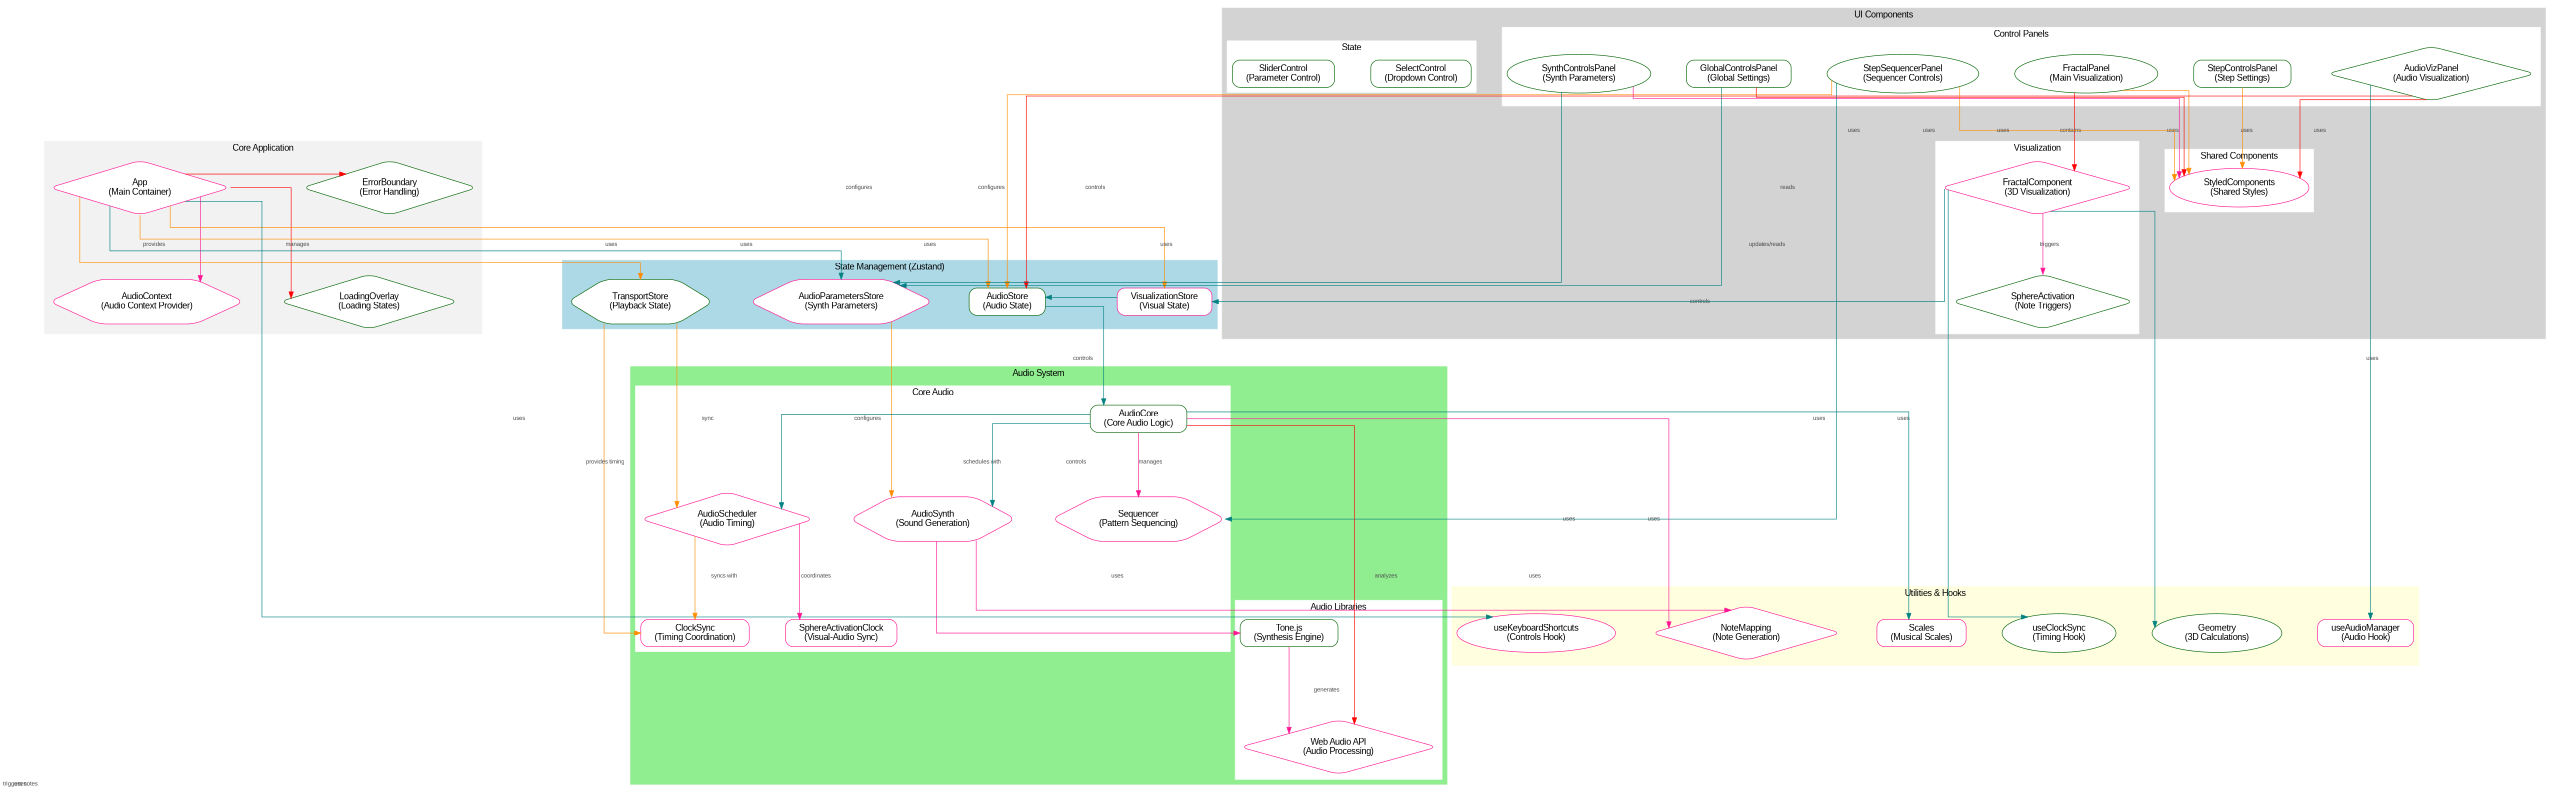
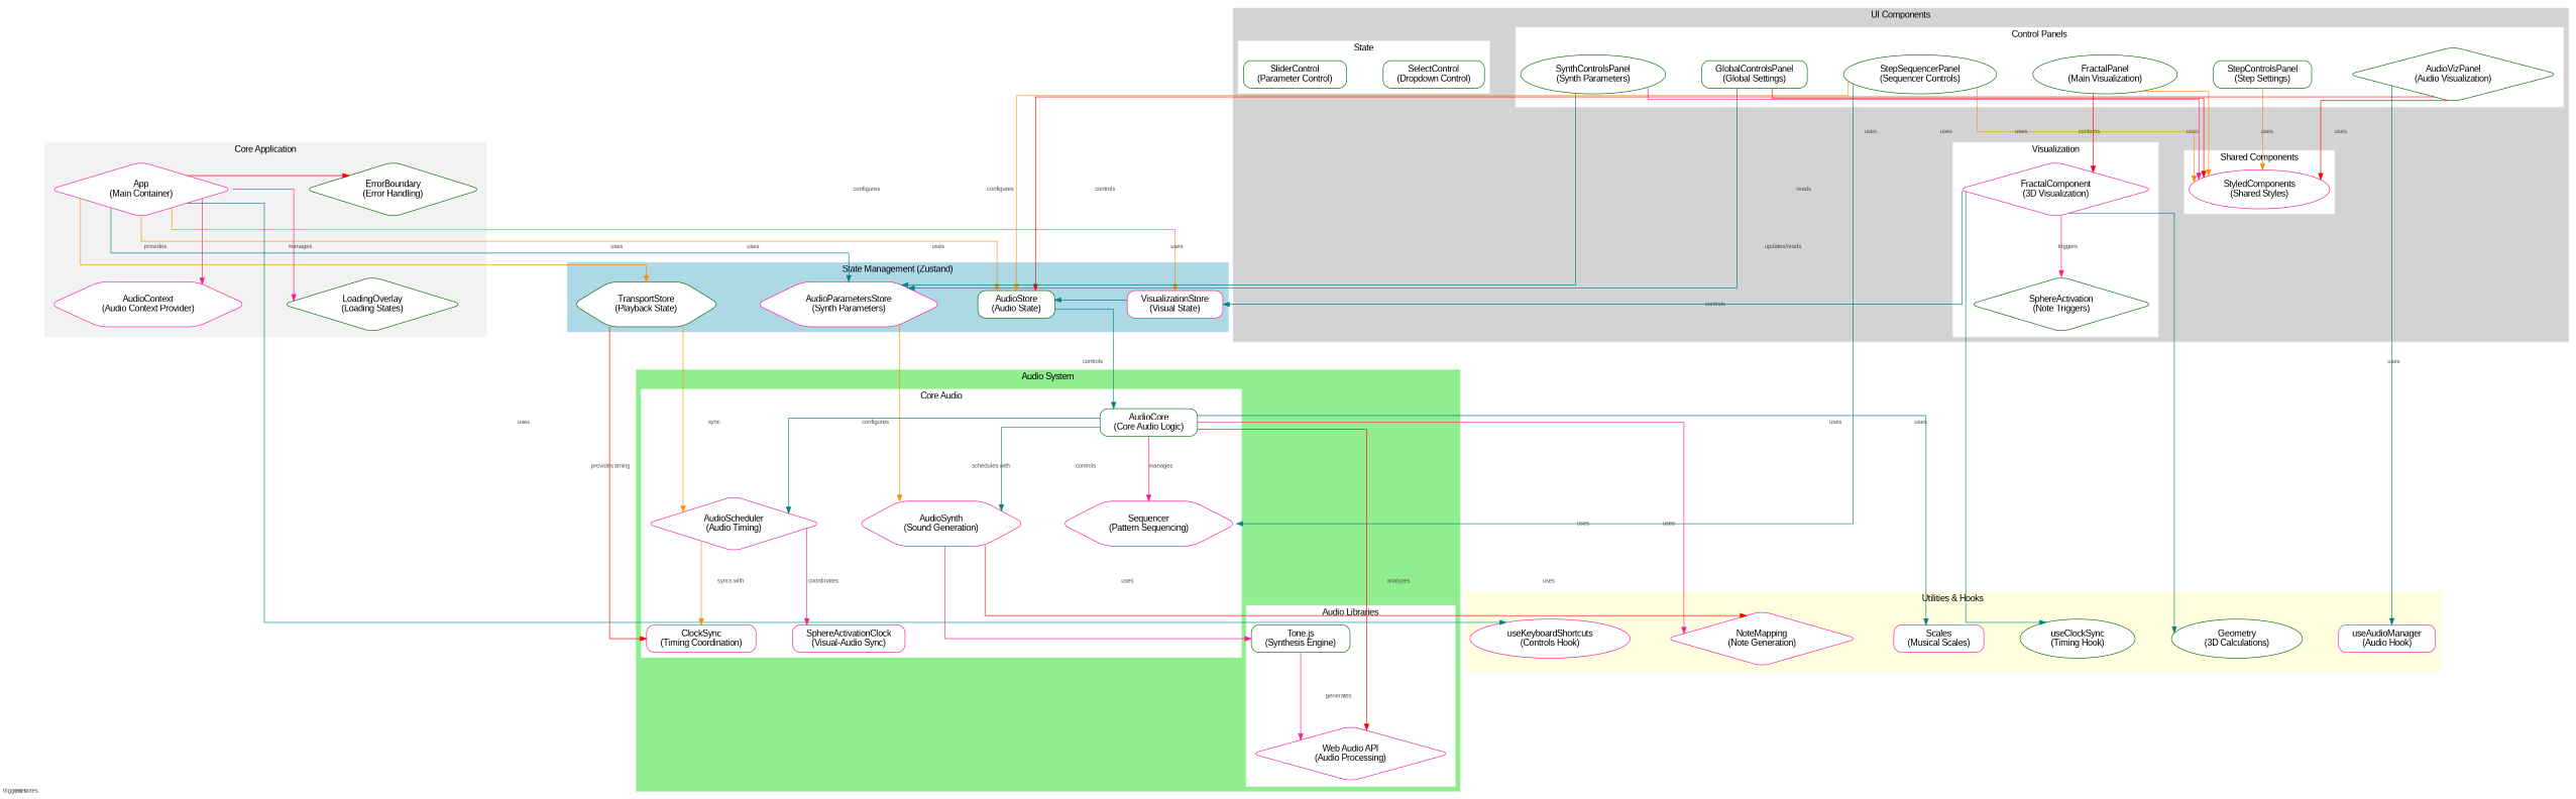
  digraph {
    fontname=Arial
    nodesep=0.8
    rankdir=TB
    ranksep=1.2
    splines=ortho
    node [color=darkgreen fillcolor=white fontname=Arial margin="0.3,0.1" shape=box style="rounded,filled"]
    edge [color=teal fontcolor=gray30 fontname=Arial fontsize=9]
    n1 [color=deeppink label="App\n(Main Container)" shape=diamond]
    n2 [label="ErrorBoundary\n(Error Handling)" shape=diamond]
    n3 [label="LoadingOverlay\n(Loading States)" shape=diamond]
    n4 [color=deeppink label="AudioContext\n(Audio Context Provider)" shape=hexagon]
    n5 [label="FractalPanel\n(Main Visualization)" shape=ellipse]
    n6 [label="AudioVizPanel\n(Audio Visualization)" shape=diamond]
    n7 [label="GlobalControlsPanel\n(Global Settings)"]
    n8 [label="StepSequencerPanel\n(Sequencer Controls)" shape=ellipse]
    n9 [label="SynthControlsPanel\n(Synth Parameters)" shape=ellipse]
    n10 [label="StepControlsPanel\n(Step Settings)"]
    n11 [color=deeppink label="FractalComponent\n(3D Visualization)" shape=diamond]
    n12 [label="SphereActivation\n(Note Triggers)" shape=diamond]
    n13 [label="SelectControl\n(Dropdown Control)"]
    n14 [label="SliderControl\n(Parameter Control)"]
    n15 [color=deeppink label="StyledComponents\n(Shared Styles)" shape=ellipse]
    n16 [label="AudioStore\n(Audio State)"]
    n17 [color=deeppink label="AudioParametersStore\n(Synth Parameters)" shape=hexagon]
    n18 [label="TransportStore\n(Playback State)" shape=hexagon]
    n19 [color=deeppink label="VisualizationStore\n(Visual State)"]
    n20 [label="AudioCore\n(Core Audio Logic)"]
    n21 [color=deeppink label="AudioScheduler\n(Audio Timing)" shape=diamond]
    n22 [color=deeppink label="AudioSynth\n(Sound Generation)" shape=hexagon]
    n23 [color=deeppink label="Sequencer\n(Pattern Sequencing)" shape=hexagon]
    n24 [color=deeppink label="ClockSync\n(Timing Coordination)"]
    n25 [color=deeppink label="SphereActivationClock\n(Visual-Audio Sync)"]
    n26 [label="Tone.js\n(Synthesis Engine)"]
    n27 [color=deeppink label="Web Audio API\n(Audio Processing)" shape=diamond]
    n28 [color=deeppink label="NoteMapping\n(Note Generation)" shape=diamond]
    n29 [color=deeppink label="Scales\n(Musical Scales)"]
    n30 [label="Geometry\n(3D Calculations)" shape=ellipse]
    n31 [color=deeppink label="useAudioManager\n(Audio Hook)"]
    n32 [label="useClockSync\n(Timing Hook)" shape=ellipse]
    n33 [color=deeppink label="useKeyboardShortcuts\n(Controls Hook)" shape=ellipse]
    subgraph cluster_1 {
      color=gray95
      label="Core Application"
      style=filled
      n3
      n4
      subgraph sub_2 {
        color=gray95
        label="Core Application"
        rank=same
        style=filled
        n1
        n2
      }
    }
    subgraph cluster_3 {
      color=lightgrey
      label="UI Components"
      style=filled
      subgraph cluster_4 {
        color=white
        label="Control Panels"
        style=filled
        n5
        n6
        n7
        n8
        n9
        n10
      }
      subgraph cluster_5 {
        color=white
        label=Visualization
        style=filled
        n11
        n12
      }
      subgraph cluster_6 {
        color=white
        label=State
        style=filled
        n13
        n14
      }
      subgraph cluster_7 {
        color=white
        label="Shared Components"
        style=filled
        n15
      }
    }
    subgraph cluster_8 {
      color=lightblue
      label="State Management (Zustand)"
      style=filled
      subgraph sub_9 {
        color=lightblue
        label="State Management (Zustand)"
        rank=same
        style=filled
        n16
        n17
        n18
        n19
      }
    }
    subgraph cluster_10 {
      color=lightgreen
      label="Audio System"
      style=filled
      subgraph cluster_11 {
        color=white
        label="Core Audio"
        style=filled
        n20
        n21
        n22
        n23
        n24
        n25
      }
      subgraph cluster_12 {
        color=white
        label="Audio Libraries"
        style=filled
        n26
        n27
      }
    }
    subgraph cluster_13 {
      color=lightyellow
      label="Utilities & Hooks"
      style=filled
      n28
      n29
      n30
      n31
      n32
      n33
    }
    n1 -> n2 [color=red label=uses]
-   n1 -> n3 [color=red label=manages]
+   n1 -> n3 [color=deeppink label=manages]
    n1 -> n4 [color=deeppink label=provides]
    n1 -> n16 [color=darkorange label=uses]
    n1 -> n17 [label=uses]
    n1 -> n18 [color=darkorange label=uses]
    n1 -> n19 [color=darkorange label=uses]
    n1 -> n33 [label=uses]
    n5 -> n11 [color=red label=contains]
    n5 -> n15 [color=darkorange label=uses]
    n6 -> n15 [color=red label=uses]
    n6 -> n16 [color=red label=reads]
    n6 -> n31 [label=uses]
    n7 -> n15 [color=red label=uses]
    n7 -> n17 [label=configures]
    n8 -> n15 [color=darkorange label=uses]
    n8 -> n16 [color=darkorange label=controls]
    n8 -> n23 [label=controls]
    n9 -> n15 [color=deeppink label=uses]
    n9 -> n17 [label=configures]
    n10 -> n15 [color=darkorange label=uses]
    n11 -> n12 [color=deeppink label=triggers]
    n11 -> n19 [label="updates/reads"]
    n11 -> n30 [label=uses]
    n11 -> n32 [label=uses]
    n16 -> n20 [label=controls]
    n17 -> n22 [color=darkorange label=configures]
    n18 -> n21 [color=darkorange label=sync]
-   n18 -> n24 [color=darkorange label="provides timing"]
+   n18 -> n24 [color=red label="provides timing"]
    n19 -> n16 [label="triggers notes"]
    n20 -> n21 [label="schedules with"]
    n20 -> n22 [label=controls]
    n20 -> n23 [color=deeppink label=manages]
    n20 -> n27 [color=red label=analyzes]
    n20 -> n28 [color=deeppink label=uses]
    n20 -> n29 [label=uses]
    n21 -> n24 [color=darkorange label="syncs with"]
    n21 -> n25 [color=deeppink label=coordinates]
    n22 -> n26 [color=deeppink label=uses]
-   n22 -> n28 [color=deeppink label=uses]
+   n22 -> n28 [color=red label=uses]
    n26 -> n27 [color=deeppink label=generates]
  }
